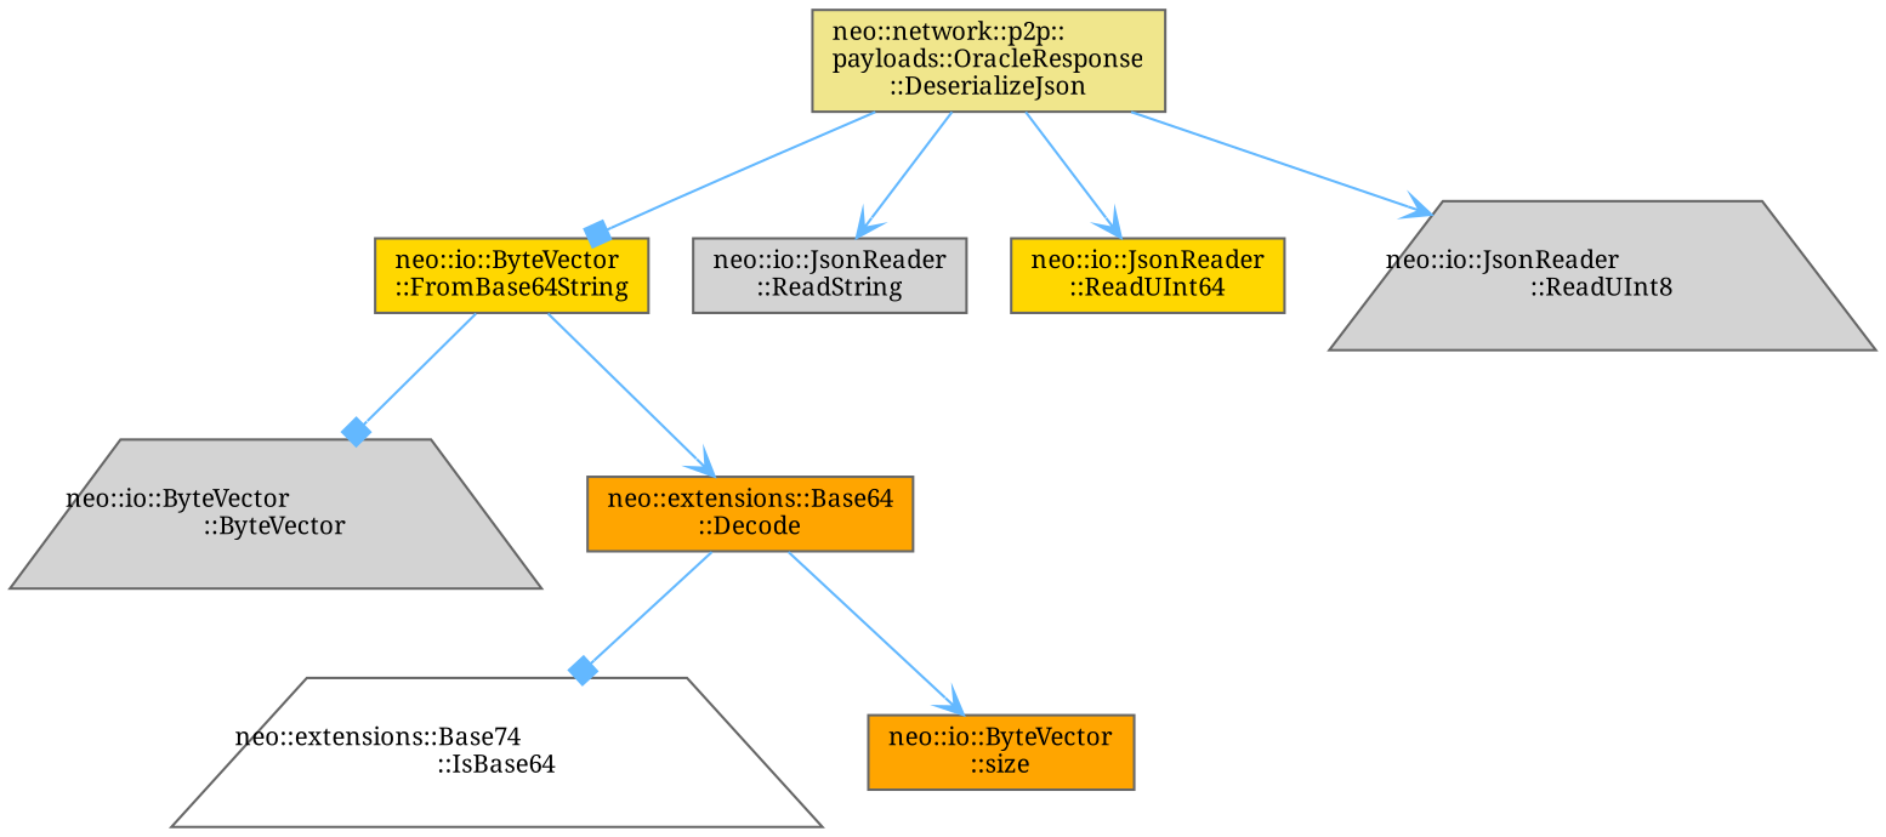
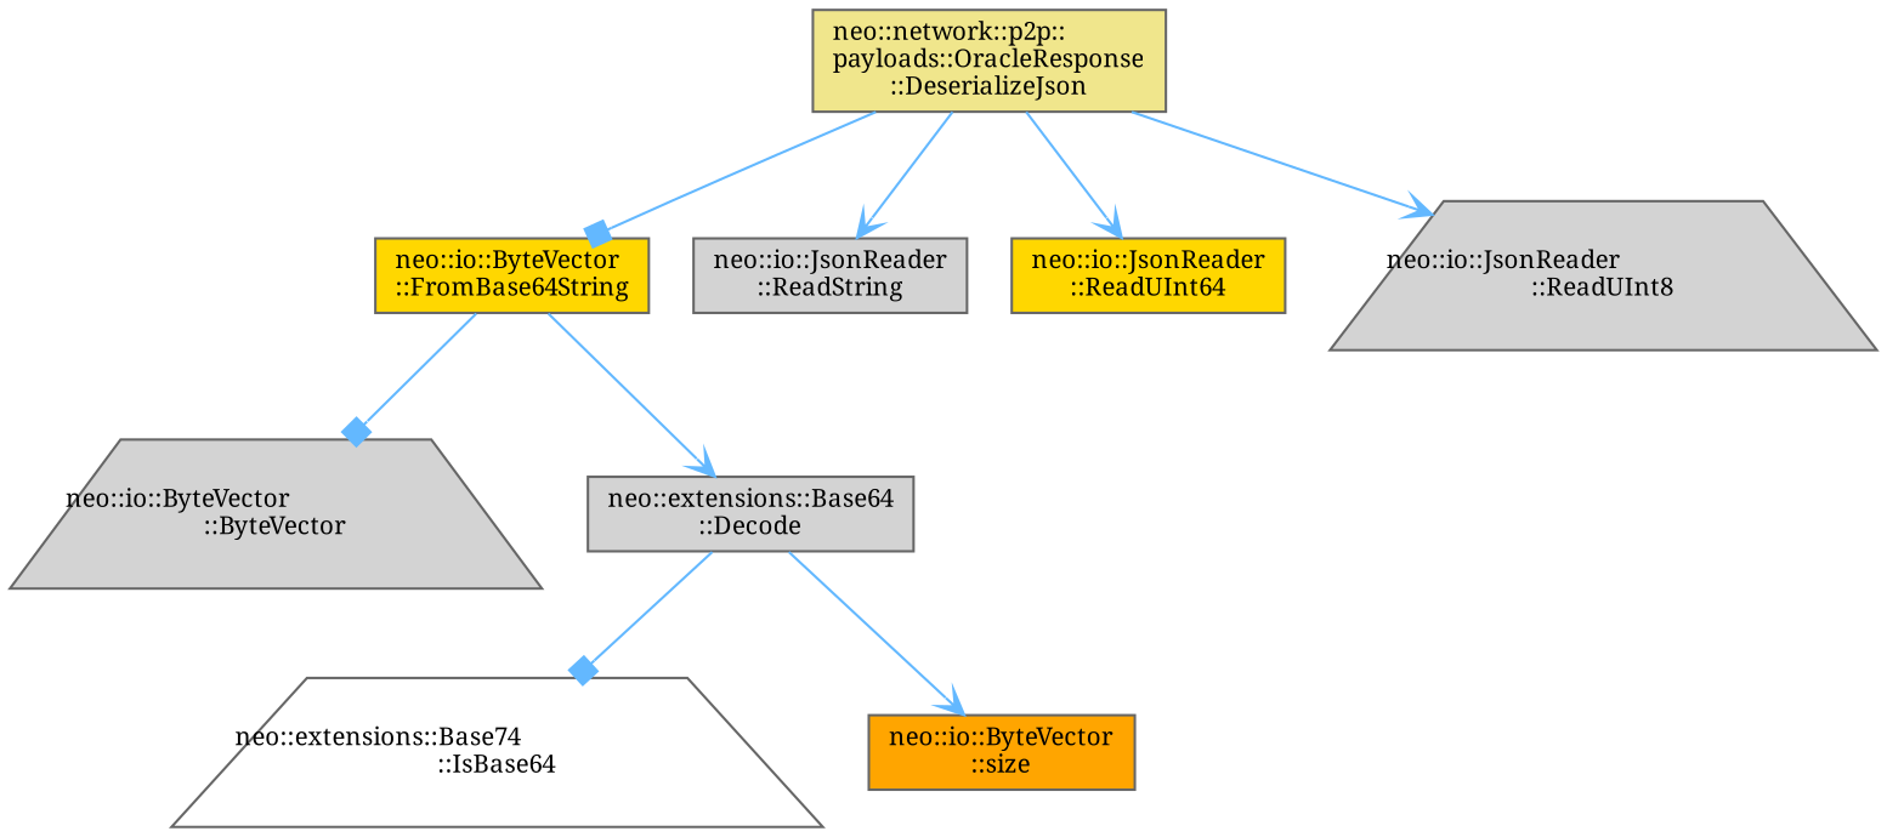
  digraph {
    fontname="Noto Serif"
    rankdir=TB
    node [color=grey40 fillcolor=lightgrey fontname="Noto Serif" fontsize=10 shape=box style=filled]
    edge [arrowhead=vee color=steelblue1 fontname="Noto Serif" fontsize=10 labelfontname=Helvetica labelfontsize=10 style=solid]
    n1 [color=gray40 fillcolor=khaki fontcolor=black height=0.2 label="neo::network::p2p::\lpayloads::OracleResponse\l::DeserializeJson" width=0.4]
    n2 [fillcolor=gold height=0.2 label="neo::io::ByteVector\l::FromBase64String" width=0.4]
    n3 [height=0.2 label="neo::io::JsonReader\l::ReadString" width=0.4]
    n4 [fillcolor=gold height=0.2 label="neo::io::JsonReader\l::ReadUInt64" width=0.4]
    n5 [height=0.2 label="neo::io::JsonReader\l::ReadUInt8" shape=trapezium width=0.4]
    n6 [height=0.2 label="neo::io::ByteVector\l::ByteVector" shape=trapezium width=0.4]
-   n7 [fillcolor=orange height=0.2 label="neo::extensions::Base64\l::Decode" width=0.4]
+   n7 [height=0.2 label="neo::extensions::Base64\l::Decode" width=0.4]
    n8 [fillcolor=white height=0.2 label="neo::extensions::Base74\l::IsBase64" shape=trapezium width=0.4]
    n9 [fillcolor=orange height=0.2 label="neo::io::ByteVector\l::size" width=0.4]
    n1 -> n2 [arrowhead=box]
    n1 -> n3
    n1 -> n4
    n1 -> n5
    n2 -> n6 [arrowhead=box]
    n2 -> n7
    n7 -> n8 [arrowhead=box]
    n7 -> n9
  }
